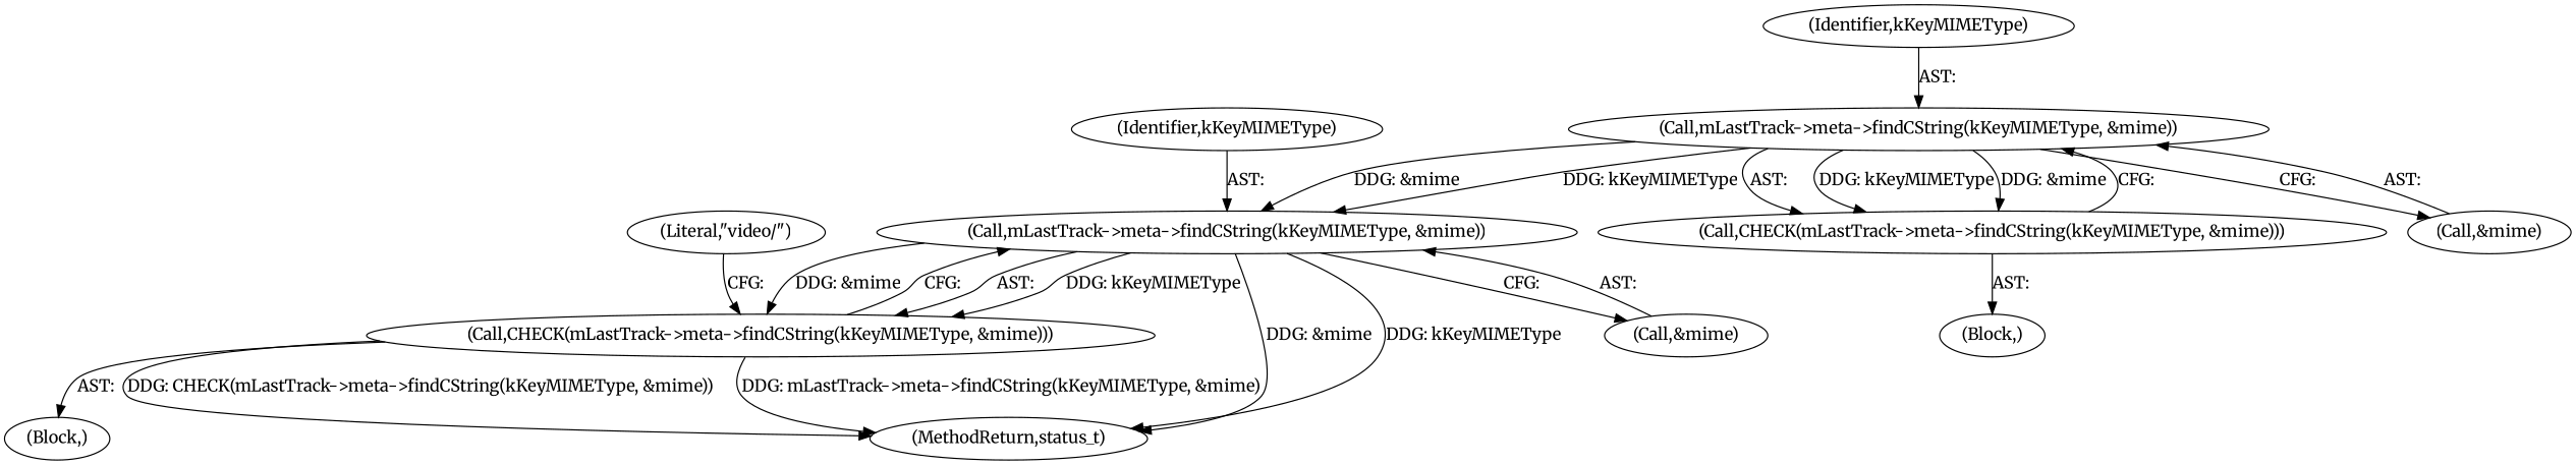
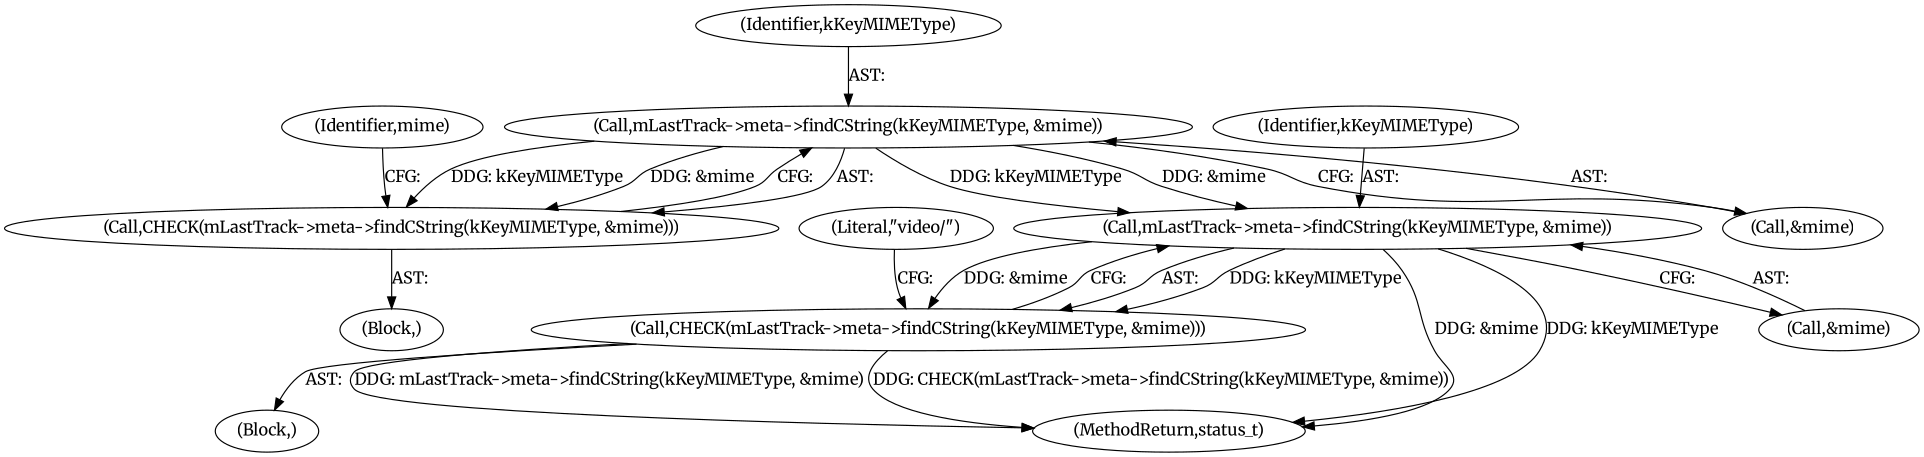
  digraph {
    fontname=Merriweather
    node [fontname=Merriweather]
    edge [fontname=Merriweather]
    n1 [label="(Call,mLastTrack->meta->findCString(kKeyMIMEType, &mime))"]
    n2 [label="(Call,CHECK(mLastTrack->meta->findCString(kKeyMIMEType, &mime)))"]
    n3 [label="(Call,mLastTrack->meta->findCString(kKeyMIMEType, &mime))"]
    n4 [label="(Call,&mime)"]
    n5 [label="(Block,)"]
    n6 [label="(Call,CHECK(mLastTrack->meta->findCString(kKeyMIMEType, &mime)))"]
    n7 [label="(MethodReturn,status_t)"]
    n8 [label="(Call,&mime)"]
    n9 [label="(Block,)"]
    n10 [label="(Literal,\"video/\")"]
    n11 [label="(Identifier,kKeyMIMEType)"]
    n12 [label="(Identifier,kKeyMIMEType)"]
+   n13 [label="(Identifier,mime)"]
    n1 -> n2 [label="AST: "]
    n1 -> n2 [label="DDG: kKeyMIMEType"]
    n1 -> n2 [label="DDG: &mime"]
    n1 -> n3 [label="DDG: kKeyMIMEType"]
    n1 -> n3 [label="DDG: &mime"]
    n1 -> n4 [label="CFG: "]
    n2 -> n1 [label="CFG: "]
    n2 -> n5 [label="AST: "]
    n3 -> n6 [label="AST: "]
    n3 -> n6 [label="DDG: kKeyMIMEType"]
    n3 -> n6 [label="DDG: &mime"]
    n3 -> n7 [label="DDG: &mime"]
    n3 -> n7 [label="DDG: kKeyMIMEType"]
    n3 -> n8 [label="CFG: "]
    n4 -> n1 [label="AST: "]
    n6 -> n3 [label="CFG: "]
    n6 -> n7 [label="DDG: CHECK(mLastTrack->meta->findCString(kKeyMIMEType, &mime))"]
    n6 -> n7 [label="DDG: mLastTrack->meta->findCString(kKeyMIMEType, &mime)"]
    n6 -> n9 [label="AST: "]
    n8 -> n3 [label="AST: "]
    n10 -> n6 [label="CFG: "]
    n11 -> n3 [label="AST: "]
    n12 -> n1 [label="AST: "]
+   n13 -> n2 [label="CFG: "]
  }
